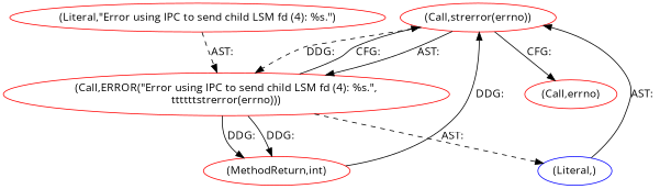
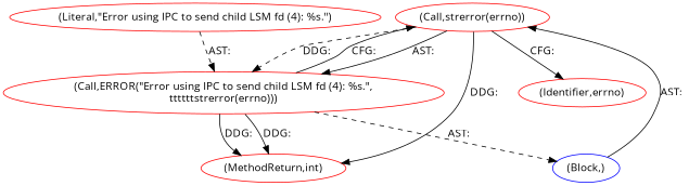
  digraph {
    fontname="Open Sans"
    node [color=red fontname="Open Sans"]
    edge [fontname="Open Sans" style=solid]
    n1 [label="(Call,strerror(errno))"]
    n2 [label="(Call,ERROR(\"Error using IPC to send child LSM fd (4): %s.\",\n\t\t\t\t\t\tstrerror(errno)))"]
-   n3 [label="(Call,errno)"]
+   n3 [label="(Identifier,errno)"]
    n4 [label="(MethodReturn,int)"]
-   n5 [color=blue label="(Literal,)"]
+   n5 [color=blue label="(Block,)"]
    n6 [label="(Literal,\"Error using IPC to send child LSM fd (4): %s.\")"]
    n1 -> n2 [label="AST: "]
    n1 -> n2 [label="DDG: " style=dashed]
    n1 -> n3 [label="CFG: "]
-   n4 -> n1 [label="DDG: "]
+   n1 -> n4 [label="DDG: "]
    n2 -> n1 [label="CFG: "]
    n2 -> n4 [label="DDG: "]
    n2 -> n4 [label="DDG: "]
    n2 -> n5 [label="AST: " style=dashed]
    n5 -> n1 [label="AST: "]
    n6 -> n2 [label="AST: " style=dashed]
  }
